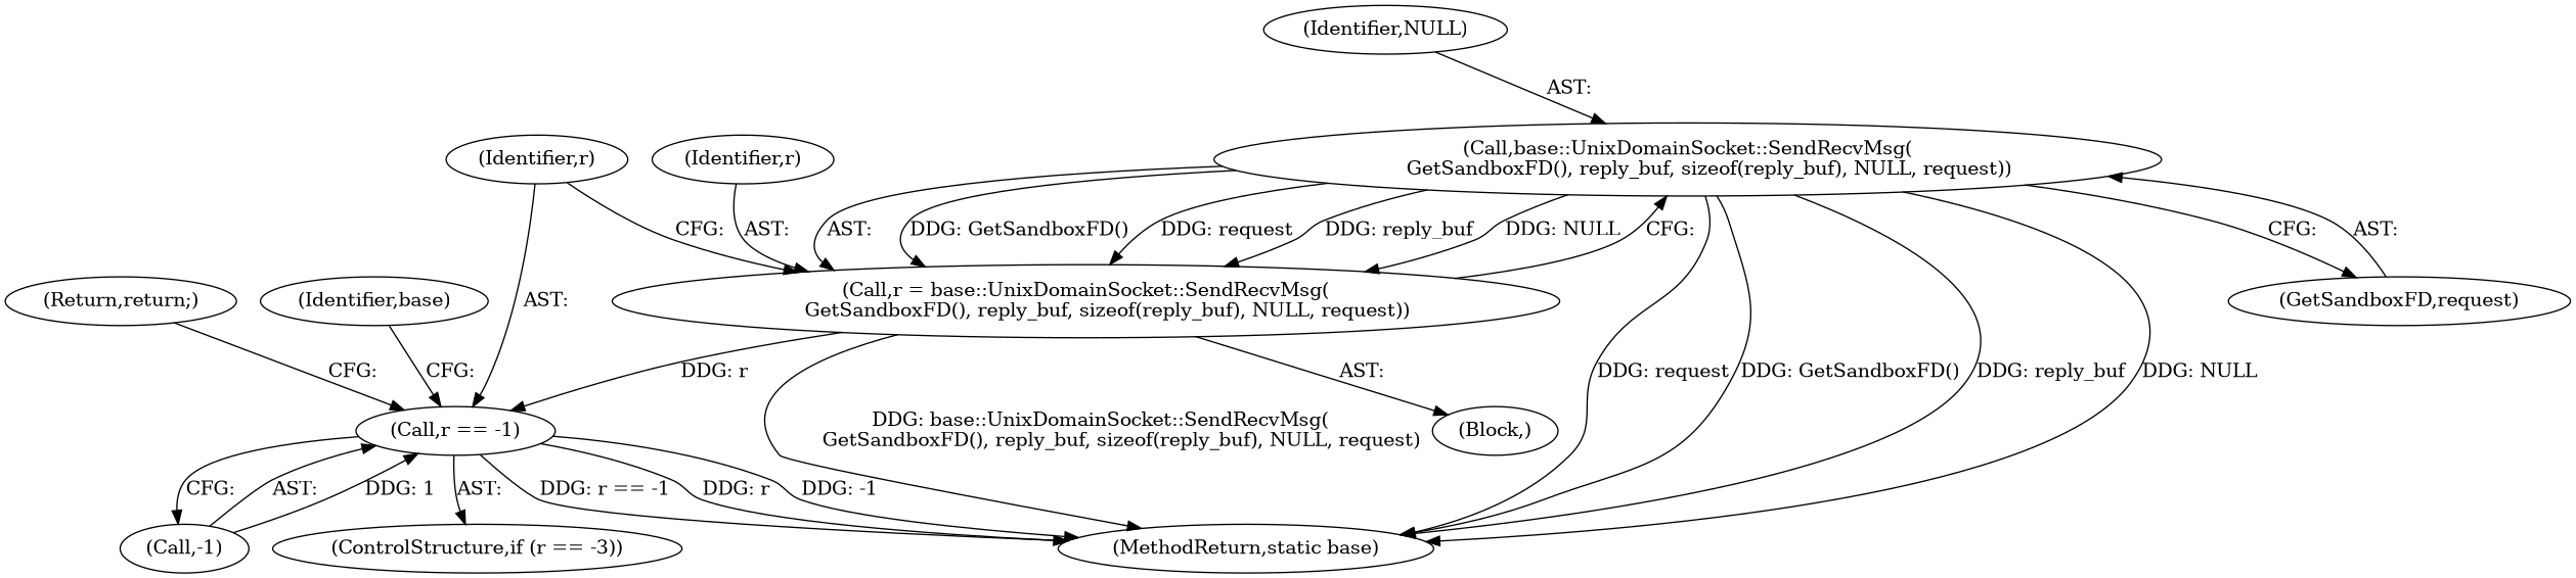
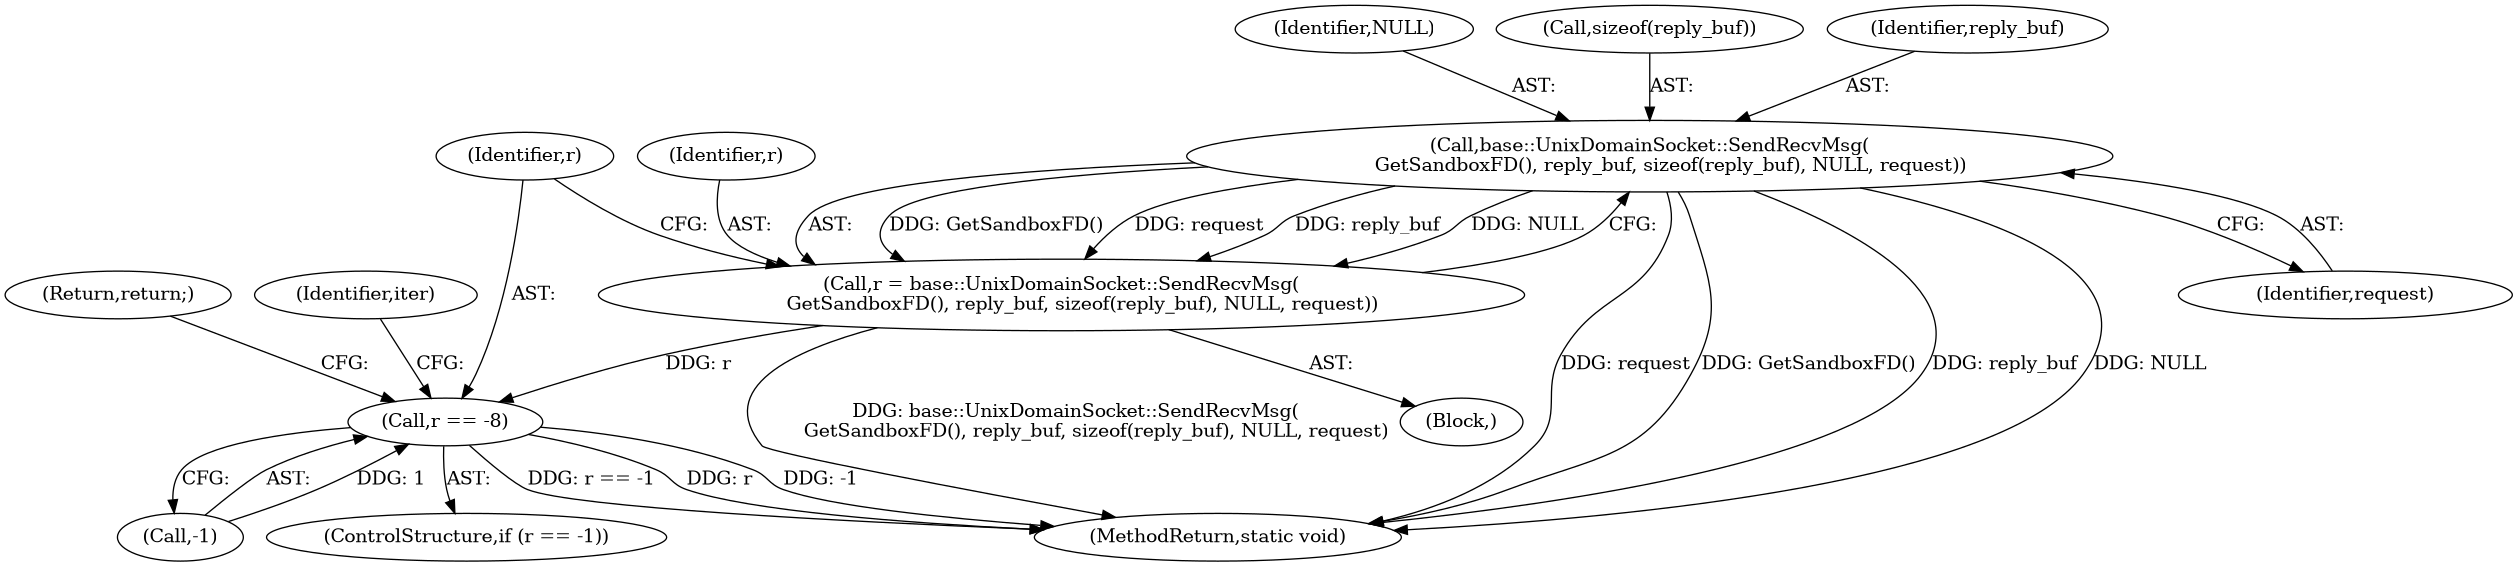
  digraph {
    n1 [label="(Call,base::UnixDomainSocket::SendRecvMsg(\n       GetSandboxFD(), reply_buf, sizeof(reply_buf), NULL, request))"]
    n2 [label="(Call,r = base::UnixDomainSocket::SendRecvMsg(\n       GetSandboxFD(), reply_buf, sizeof(reply_buf), NULL, request))"]
-   n3 [label="(MethodReturn,static base)"]
-   n4 [label="(GetSandboxFD,request)"]
-   n5 [label="(Call,r == -1)"]
+   n3 [label="(MethodReturn,static void)"]
+   n4 [label="(Identifier,request)"]
+   n5 [label="(Call,r == -8)"]
    n6 [label="(Block,)"]
    n7 [label="(Call,-1)"]
-   n8 [label="(ControlStructure,if (r == -3))"]
+   n8 [label="(ControlStructure,if (r == -1))"]
    n9 [label="(Return,return;)"]
    n10 [label="(Identifier,NULL)"]
    n11 [label="(Identifier,r)"]
-   n13 [label="(Identifier,base)"]
+   n12 [label="(Call,sizeof(reply_buf))"]
+   n13 [label="(Identifier,iter)"]
+   n14 [label="(Identifier,reply_buf)"]
    n15 [label="(Identifier,r)"]
    n1 -> n2 [label="AST: "]
    n1 -> n2 [label="DDG: GetSandboxFD()"]
    n1 -> n2 [label="DDG: request"]
    n1 -> n2 [label="DDG: reply_buf"]
    n1 -> n2 [label="DDG: NULL"]
    n1 -> n3 [label="DDG: request"]
    n1 -> n3 [label="DDG: GetSandboxFD()"]
    n1 -> n3 [label="DDG: reply_buf"]
    n1 -> n3 [label="DDG: NULL"]
    n1 -> n4 [label="CFG: "]
    n2 -> n1 [label="CFG: "]
    n2 -> n3 [label="DDG: base::UnixDomainSocket::SendRecvMsg(\n       GetSandboxFD(), reply_buf, sizeof(reply_buf), NULL, request)"]
    n2 -> n5 [label="DDG: r"]
    n2 -> n6 [label="AST: "]
    n4 -> n1 [label="AST: "]
    n5 -> n3 [label="DDG: r == -1"]
    n5 -> n3 [label="DDG: r"]
    n5 -> n3 [label="DDG: -1"]
    n5 -> n7 [label="CFG: "]
    n5 -> n8 [label="AST: "]
    n7 -> n5 [label="AST: "]
    n7 -> n5 [label="DDG: 1"]
    n9 -> n5 [label="CFG: "]
    n10 -> n1 [label="AST: "]
    n11 -> n2 [label="AST: "]
+   n12 -> n1 [label="AST: "]
    n13 -> n5 [label="CFG: "]
+   n14 -> n1 [label="AST: "]
    n15 -> n2 [label="CFG: "]
    n15 -> n5 [label="AST: "]
  }
